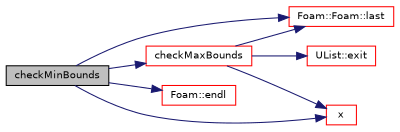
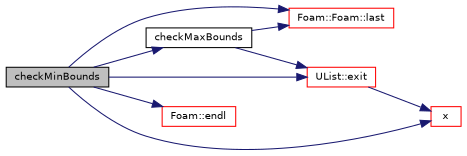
  digraph {
    rankdir=LR
    node [color=red fontname=Helvetica fontsize=10 shape=record]
    edge [color=midnightblue fontname=Helvetica fontsize=10 labelfontname=Helvetica labelfontsize=10 style=solid]
    n1 [color=black fillcolor=grey75 fontcolor=black height=0.2 label=checkMinBounds style=filled width=0.4]
-   n2 [height=0.2 label=checkMaxBounds width=0.4]
+   n2 [color=black height=0.2 label=checkMaxBounds width=0.4]
    n3 [height=0.2 label="Foam::Foam::last" width=0.4]
    n4 [height=0.2 label="UList::exit" width=0.4]
    n5 [height=0.2 label="Foam::endl" width=0.4]
    n6 [height=0.2 label=x width=0.4]
    n1 -> n2
    n1 -> n3
+   n1 -> n4
    n1 -> n5
    n1 -> n6
    n2 -> n3
    n2 -> n4
-   n2 -> n6
+   n4 -> n6
  }
